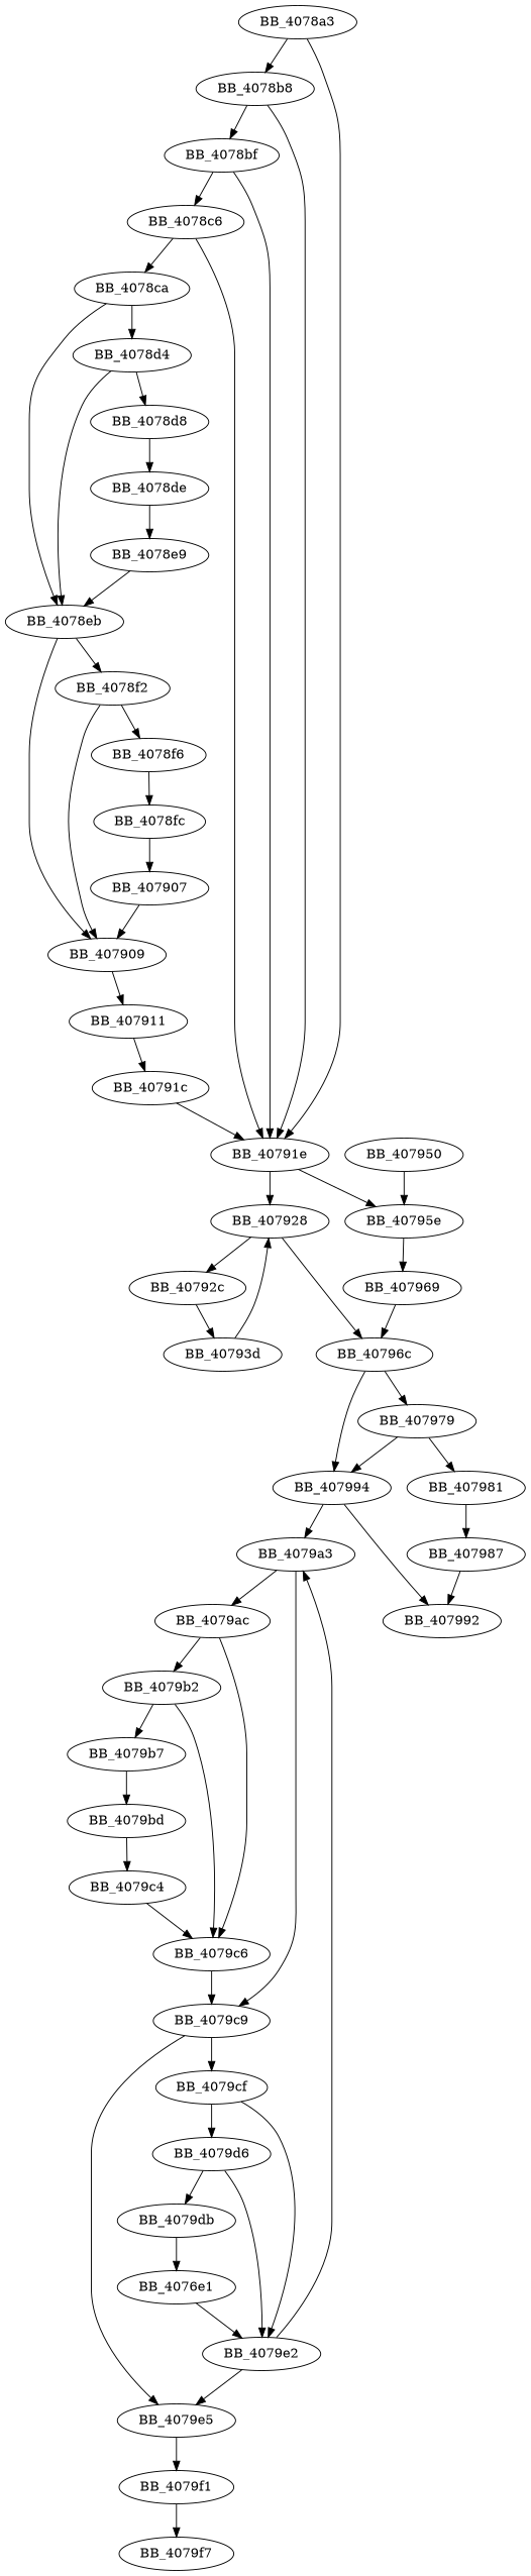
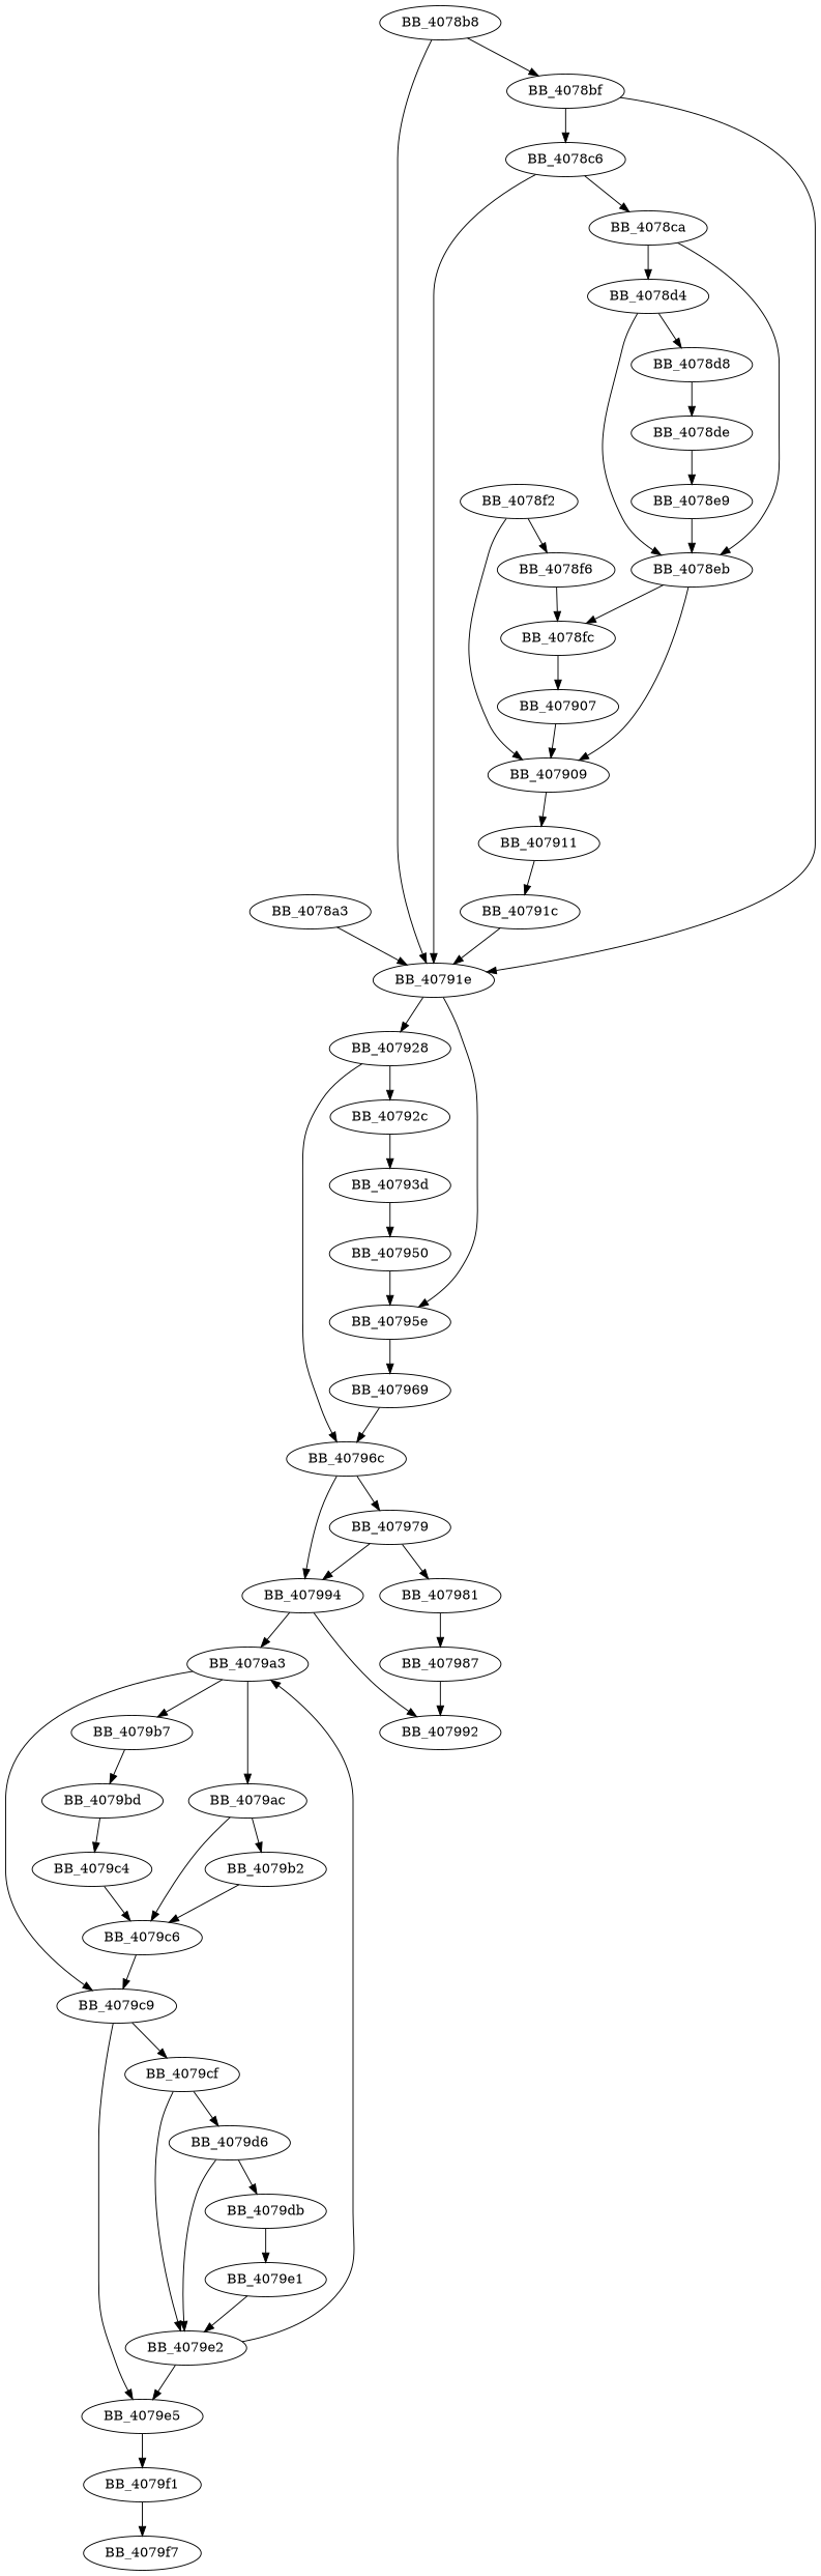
  digraph {
    BB_4078a3
    BB_4078b8
    BB_40791e
    BB_4078bf
    BB_407928
    BB_40795e
    BB_4078c6
    BB_40796c
    BB_40792c
    BB_407979
    BB_407994
    BB_4078ca
    BB_4078d4
    BB_4078eb
    BB_4078d8
    BB_4078f2
    BB_407909
    BB_4078de
    BB_4078f6
    BB_407911
    BB_4078e9
    BB_4078fc
    BB_40791c
    BB_407907
    BB_40793d
    BB_407981
    BB_4079a3
    BB_407992
    BB_407950
    BB_407969
    BB_407987
    BB_4079ac
    BB_4079c9
    BB_4079b2
    BB_4079c6
    BB_4079cf
    BB_4079e5
    BB_4079b7
    BB_4079d6
    BB_4079e2
    BB_4079f1
    BB_4079bd
    BB_4079c4
    BB_4079db
    BB_4079f7
-   BB_4079e1 [label=BB_4076e1]
-   BB_4078a3 -> BB_4078b8
+   BB_4079e1
    BB_4078a3 -> BB_40791e
    BB_4078b8 -> BB_40791e
    BB_4078b8 -> BB_4078bf
    BB_40791e -> BB_407928
    BB_40791e -> BB_40795e
    BB_4078bf -> BB_40791e
    BB_4078bf -> BB_4078c6
    BB_407928 -> BB_40796c
    BB_407928 -> BB_40792c
    BB_40795e -> BB_407969
    BB_4078c6 -> BB_40791e
    BB_4078c6 -> BB_4078ca
    BB_40796c -> BB_407979
    BB_40796c -> BB_407994
    BB_40792c -> BB_40793d
    BB_407979 -> BB_407994
    BB_407979 -> BB_407981
    BB_407994 -> BB_4079a3
    BB_407994 -> BB_407992
    BB_4078ca -> BB_4078d4
    BB_4078ca -> BB_4078eb
    BB_4078d4 -> BB_4078eb
    BB_4078d4 -> BB_4078d8
-   BB_4078eb -> BB_4078f2
+   BB_4078eb -> BB_4078fc
    BB_4078eb -> BB_407909
    BB_4078d8 -> BB_4078de
    BB_4078f2 -> BB_407909
    BB_4078f2 -> BB_4078f6
    BB_407909 -> BB_407911
    BB_4078de -> BB_4078e9
    BB_4078f6 -> BB_4078fc
    BB_407911 -> BB_40791c
    BB_4078e9 -> BB_4078eb
    BB_4078fc -> BB_407907
    BB_40791c -> BB_40791e
    BB_407907 -> BB_407909
-   BB_40793d -> BB_407928
+   BB_40793d -> BB_407950
    BB_407981 -> BB_407987
    BB_4079a3 -> BB_4079ac
    BB_4079a3 -> BB_4079c9
    BB_407950 -> BB_40795e
    BB_407969 -> BB_40796c
    BB_407987 -> BB_407992
    BB_4079ac -> BB_4079b2
    BB_4079ac -> BB_4079c6
    BB_4079c9 -> BB_4079cf
    BB_4079c9 -> BB_4079e5
    BB_4079b2 -> BB_4079c6
-   BB_4079b2 -> BB_4079b7
+   BB_4079a3 -> BB_4079b7
    BB_4079c6 -> BB_4079c9
    BB_4079cf -> BB_4079d6
    BB_4079cf -> BB_4079e2
    BB_4079e5 -> BB_4079f1
    BB_4079b7 -> BB_4079bd
    BB_4079d6 -> BB_4079e2
    BB_4079d6 -> BB_4079db
    BB_4079e2 -> BB_4079a3
    BB_4079e2 -> BB_4079e5
    BB_4079f1 -> BB_4079f7
    BB_4079bd -> BB_4079c4
    BB_4079c4 -> BB_4079c6
    BB_4079db -> BB_4079e1
    BB_4079e1 -> BB_4079e2
  }
